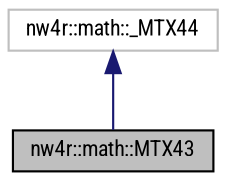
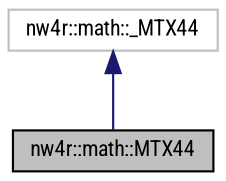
  digraph {
    fontname="Roboto Condensed"
    node [fontname="Roboto Condensed" fontsize=10 shape=record style=filled]
-   n1 [color=black fillcolor=grey75 fontcolor=black height=0.2 label="nw4r::math::MTX43" width=0.4]
+   n1 [color=black fillcolor=grey75 fontcolor=black height=0.2 label="nw4r::math::MTX44" width=0.4]
    n2 [color=grey75 fillcolor=white height=0.2 label="nw4r::math::_MTX44" width=0.4]
    n2 -> n1 [color=midnightblue dir=back fontname="Roboto Condensed" fontsize=10 labelfontname=FreeMono labelfontsize=10 style=solid]
  }
